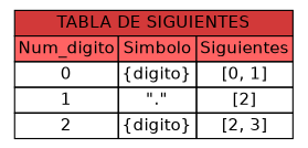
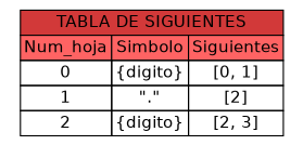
  digraph {
    rankdir=TB
-   n1 [fontname=Helvetica label=<       <TABLE BORDER="0" CELLBORDER="1" CELLSPACING="0">        <TR PORT="header">         <TD BGCOLOR="#d23939" COLSPAN="3">TABLA DE SIGUIENTES</TD>        </TR>        <TR>         <TD BGCOLOR="#ff6363">Num_digito</TD>         <TD BGCOLOR="#ff6363">Simbolo</TD>         <TD BGCOLOR="#ff6363">Siguientes</TD>        </TR><TR> <TD>0</TD> <TD>{digito}</TD> <TD>[0, 1]</TD> </TR> <TR> <TD>1</TD> <TD>"."</TD> <TD>[2]</TD> </TR> <TR> <TD>2</TD> <TD>{digito}</TD> <TD>[2, 3]</TD> </TR> </TABLE>     > shape=none]
+   n1 [fontname=Helvetica label=<       <TABLE BORDER="0" CELLBORDER="1" CELLSPACING="0">        <TR PORT="header">         <TD BGCOLOR="#d23939" COLSPAN="3">TABLA DE SIGUIENTES</TD>        </TR>        <TR>         <TD BGCOLOR="#ff6363">Num_hoja</TD>         <TD BGCOLOR="#ff6363">Simbolo</TD>         <TD BGCOLOR="#ff6363">Siguientes</TD>        </TR><TR> <TD>0</TD> <TD>{digito}</TD> <TD>[0, 1]</TD> </TR> <TR> <TD>1</TD> <TD>"."</TD> <TD>[2]</TD> </TR> <TR> <TD>2</TD> <TD>{digito}</TD> <TD>[2, 3]</TD> </TR> </TABLE>     > shape=none]
  }
